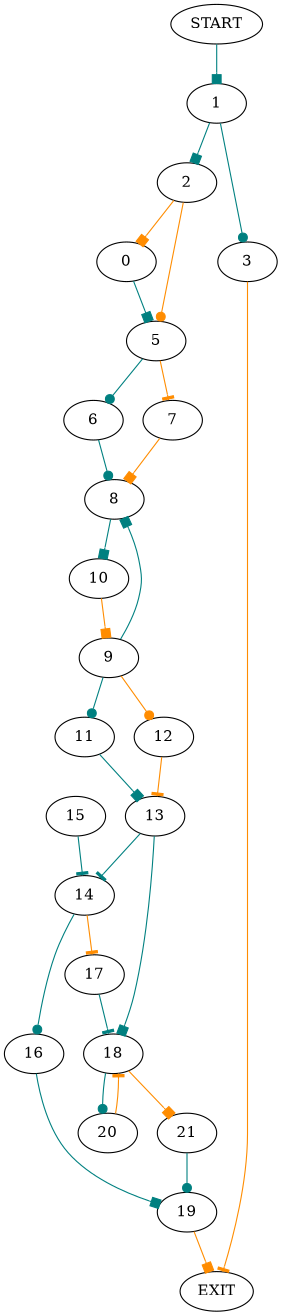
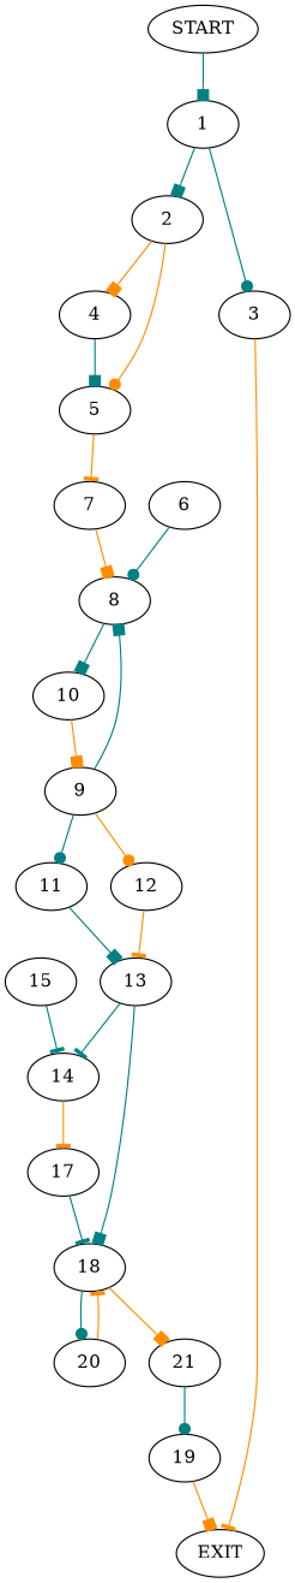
  digraph {
    edge [arrowhead=box color=teal]
    n1 [label=START]
    1
    2
    3
    n5 [label=EXIT]
-   4 [label=0]
+   4
    5
    6
    7
    8
    10
    9
    11
    12
    13
    14
    18
-   16
    17
    15
    19
    20
    21
    n1 -> 1
    1 -> 2
    1 -> 3 [arrowhead=dot]
    2 -> 4 [color=darkorange]
    2 -> 5 [arrowhead=dot color=darkorange]
    3 -> n5 [arrowhead=tee color=darkorange]
    4 -> 5
-   5 -> 6 [arrowhead=dot]
    5 -> 7 [arrowhead=tee color=darkorange]
    6 -> 8 [arrowhead=dot]
    7 -> 8 [color=darkorange]
    8 -> 10
    10 -> 9 [color=darkorange]
    9 -> 8
    9 -> 11 [arrowhead=dot]
    9 -> 12 [arrowhead=dot color=darkorange]
    11 -> 13
    12 -> 13 [arrowhead=tee color=darkorange]
    13 -> 14 [arrowhead=tee]
    13 -> 18
-   14 -> 16 [arrowhead=dot]
    14 -> 17 [arrowhead=tee color=darkorange]
    18 -> 20 [arrowhead=dot]
    18 -> 21 [color=darkorange]
-   16 -> 19
    17 -> 18 [arrowhead=tee]
    15 -> 14 [arrowhead=tee]
    19 -> n5 [color=darkorange]
    20 -> 18 [arrowhead=tee color=darkorange]
    21 -> 19 [arrowhead=dot]
  }
